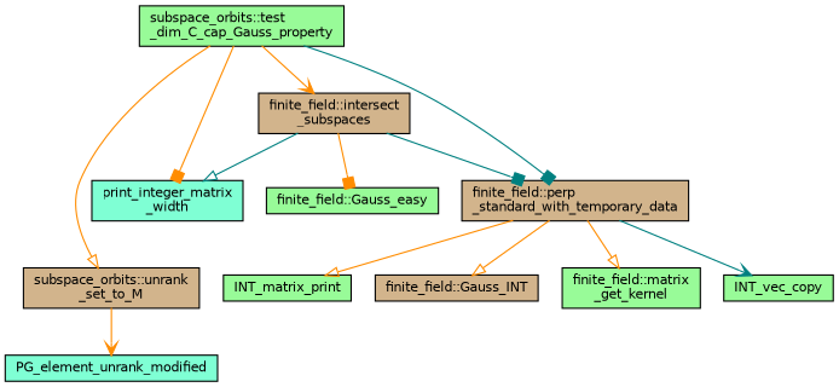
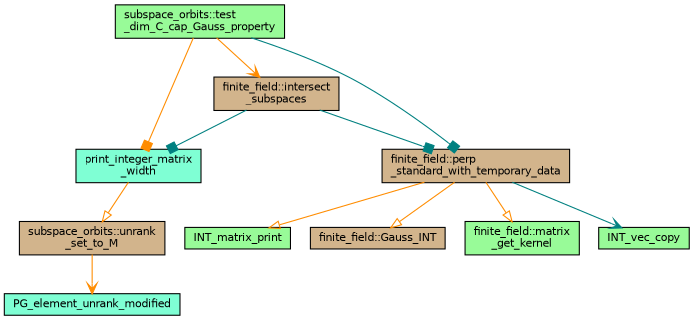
  digraph {
    rankdir=TB
    node [color=black fillcolor=palegreen fontname=Helvetica fontsize=10 shape=record style=filled]
    edge [arrowhead=box color=darkorange fontname=Helvetica fontsize=10 labelfontname=Helvetica labelfontsize=10 style=solid]
    n1 [fontcolor=black height=0.2 label="subspace_orbits::test\l_dim_C_cap_Gauss_property" width=0.4]
    n2 [fillcolor=tan height=0.2 label="subspace_orbits::unrank\l_set_to_M" width=0.4]
    n3 [fillcolor=aquamarine height=0.2 label="print_integer_matrix\l_width" width=0.4]
    n4 [fillcolor=tan height=0.2 label="finite_field::perp\l_standard_with_temporary_data" width=0.4]
    n5 [fillcolor=tan height=0.2 label="finite_field::intersect\l_subspaces" width=0.4]
    n6 [fillcolor=aquamarine height=0.2 label=PG_element_unrank_modified width=0.4]
    n7 [height=0.2 label=INT_vec_copy width=0.4]
    n8 [height=0.2 label=INT_matrix_print width=0.4]
    n9 [fillcolor=tan height=0.2 label="finite_field::Gauss_INT" width=0.4]
    n10 [height=0.2 label="finite_field::matrix\l_get_kernel" width=0.4]
-   n11 [height=0.2 label="finite_field::Gauss_easy" width=0.4]
-   n1 -> n2 [arrowhead=onormal]
+   n3 -> n2 [arrowhead=onormal]
    n1 -> n3
    n1 -> n4 [color=teal]
    n1 -> n5 [arrowhead=vee]
    n2 -> n6 [arrowhead=vee]
    n4 -> n7 [arrowhead=vee color=teal]
    n4 -> n8 [arrowhead=onormal]
    n4 -> n9 [arrowhead=onormal]
    n4 -> n10 [arrowhead=onormal]
-   n5 -> n3 [arrowhead=onormal color=teal]
+   n5 -> n3 [color=teal]
    n5 -> n4 [color=teal]
-   n5 -> n11
  }
